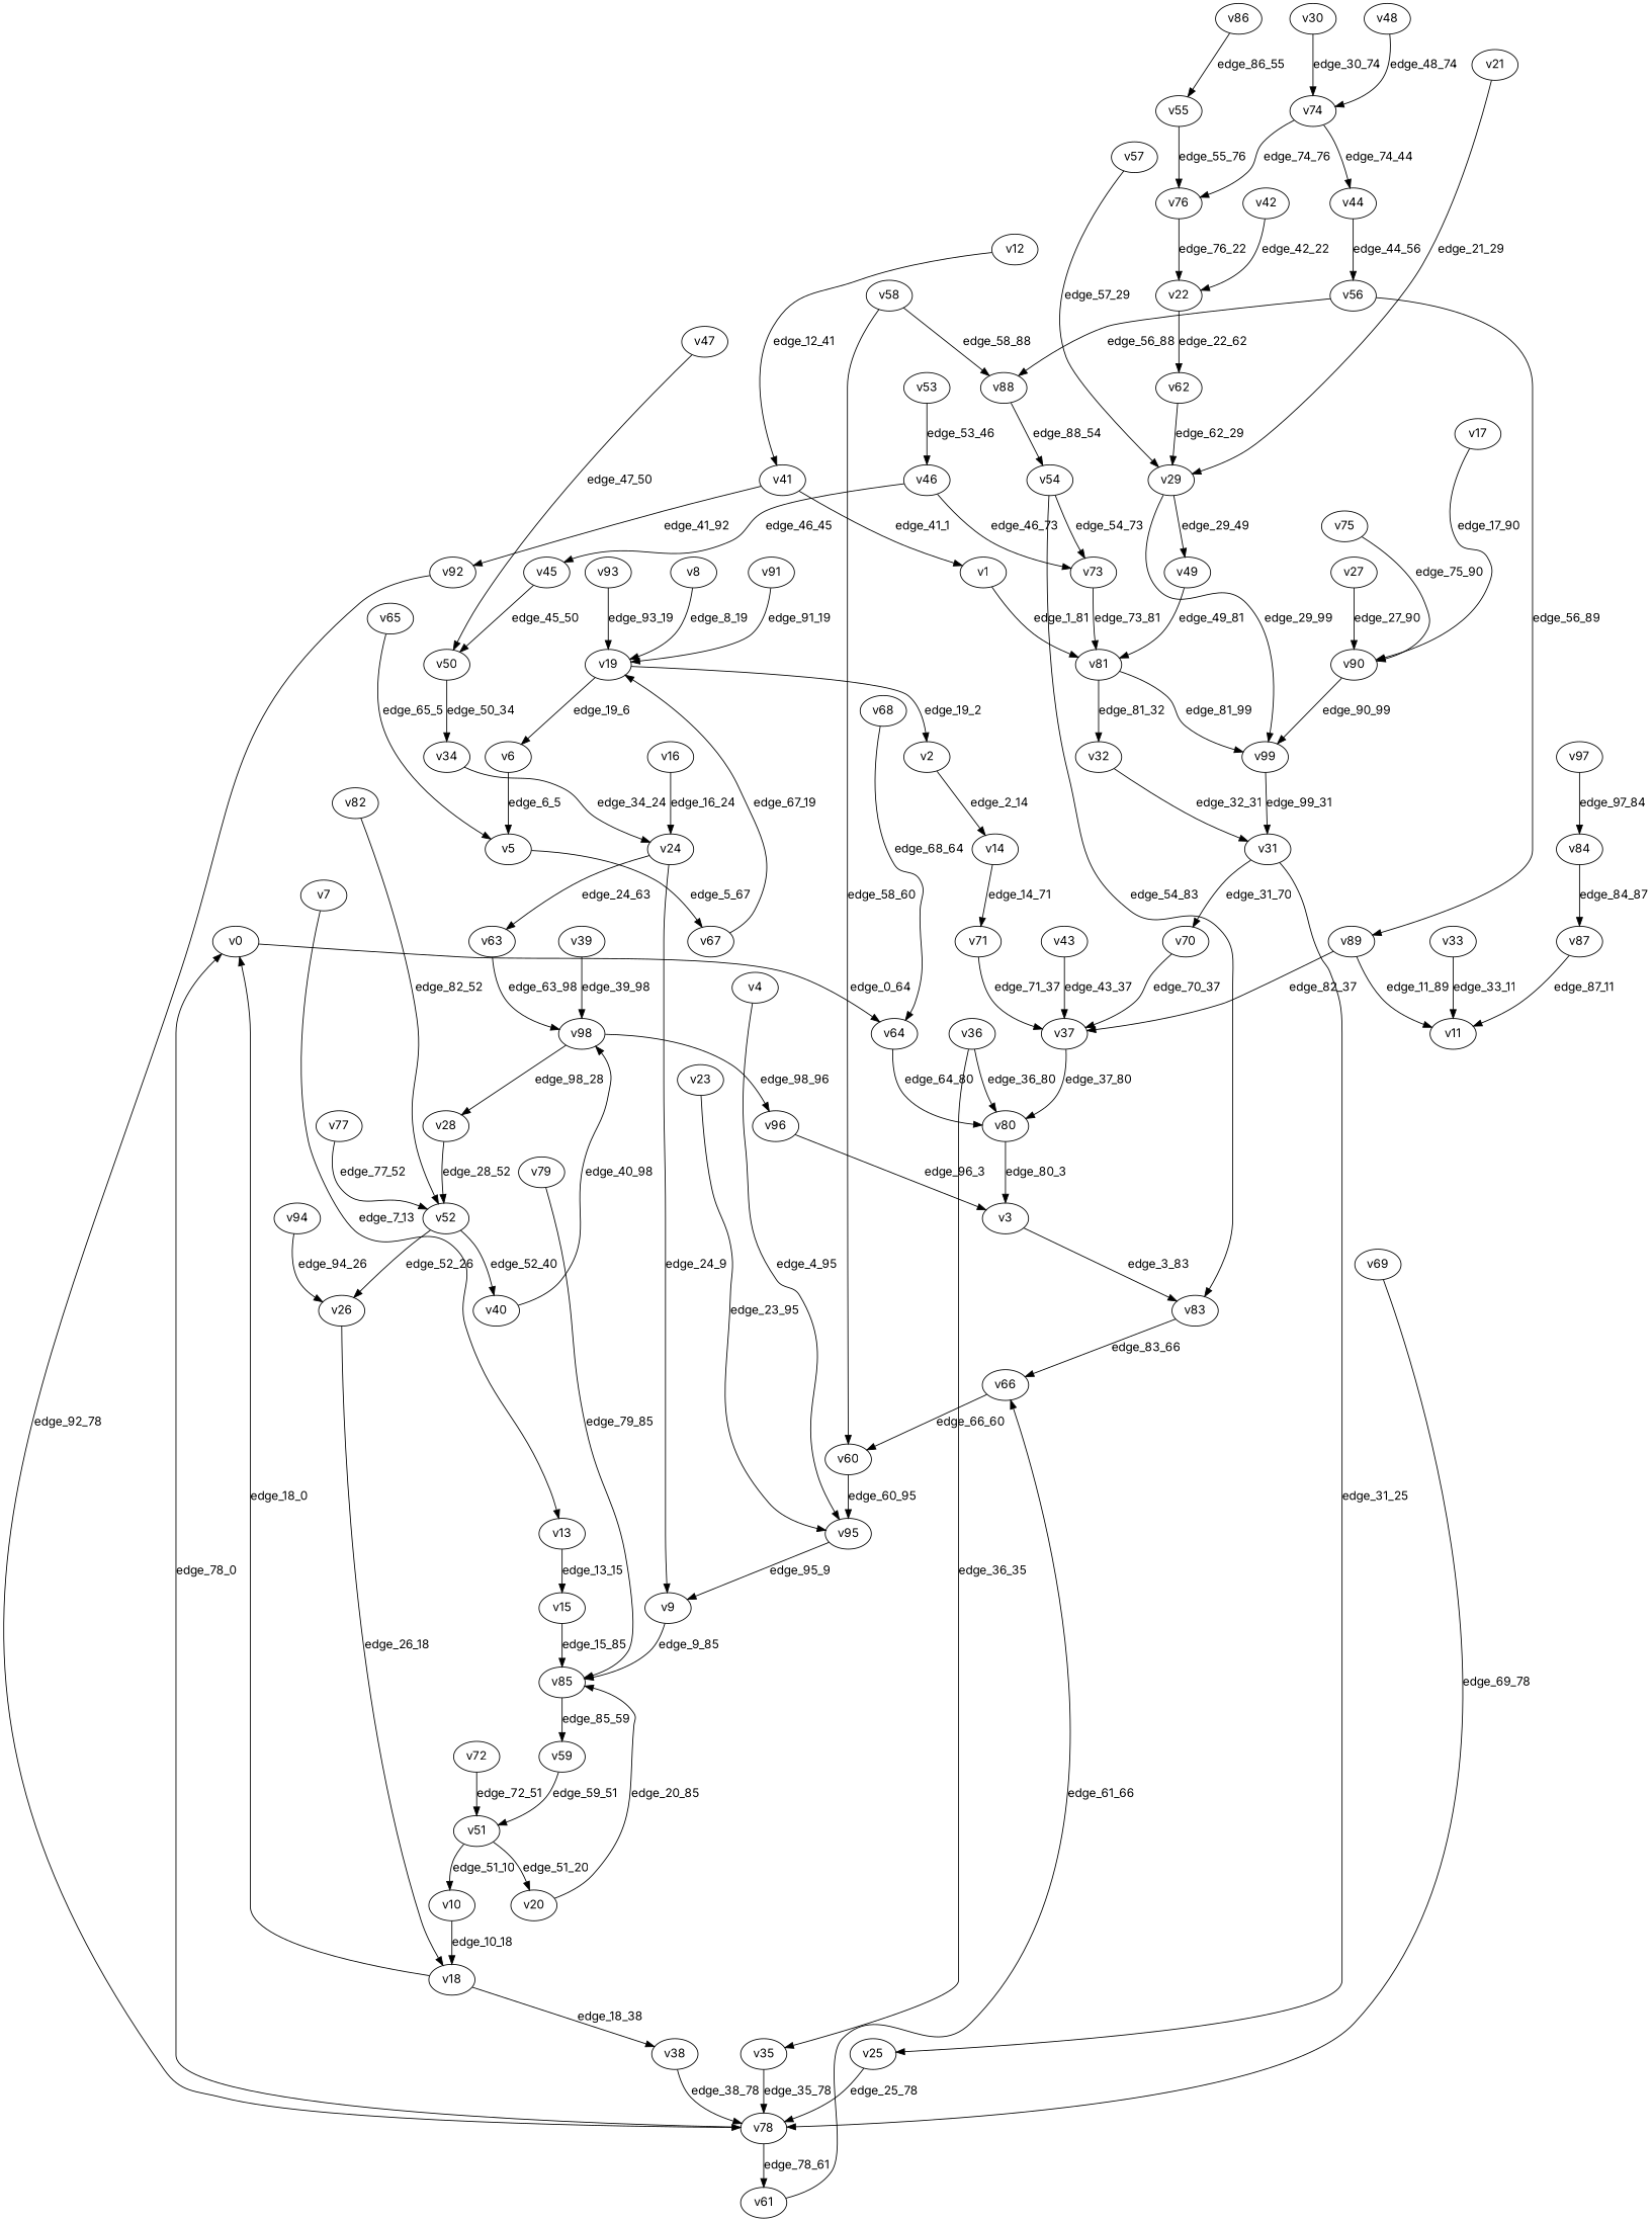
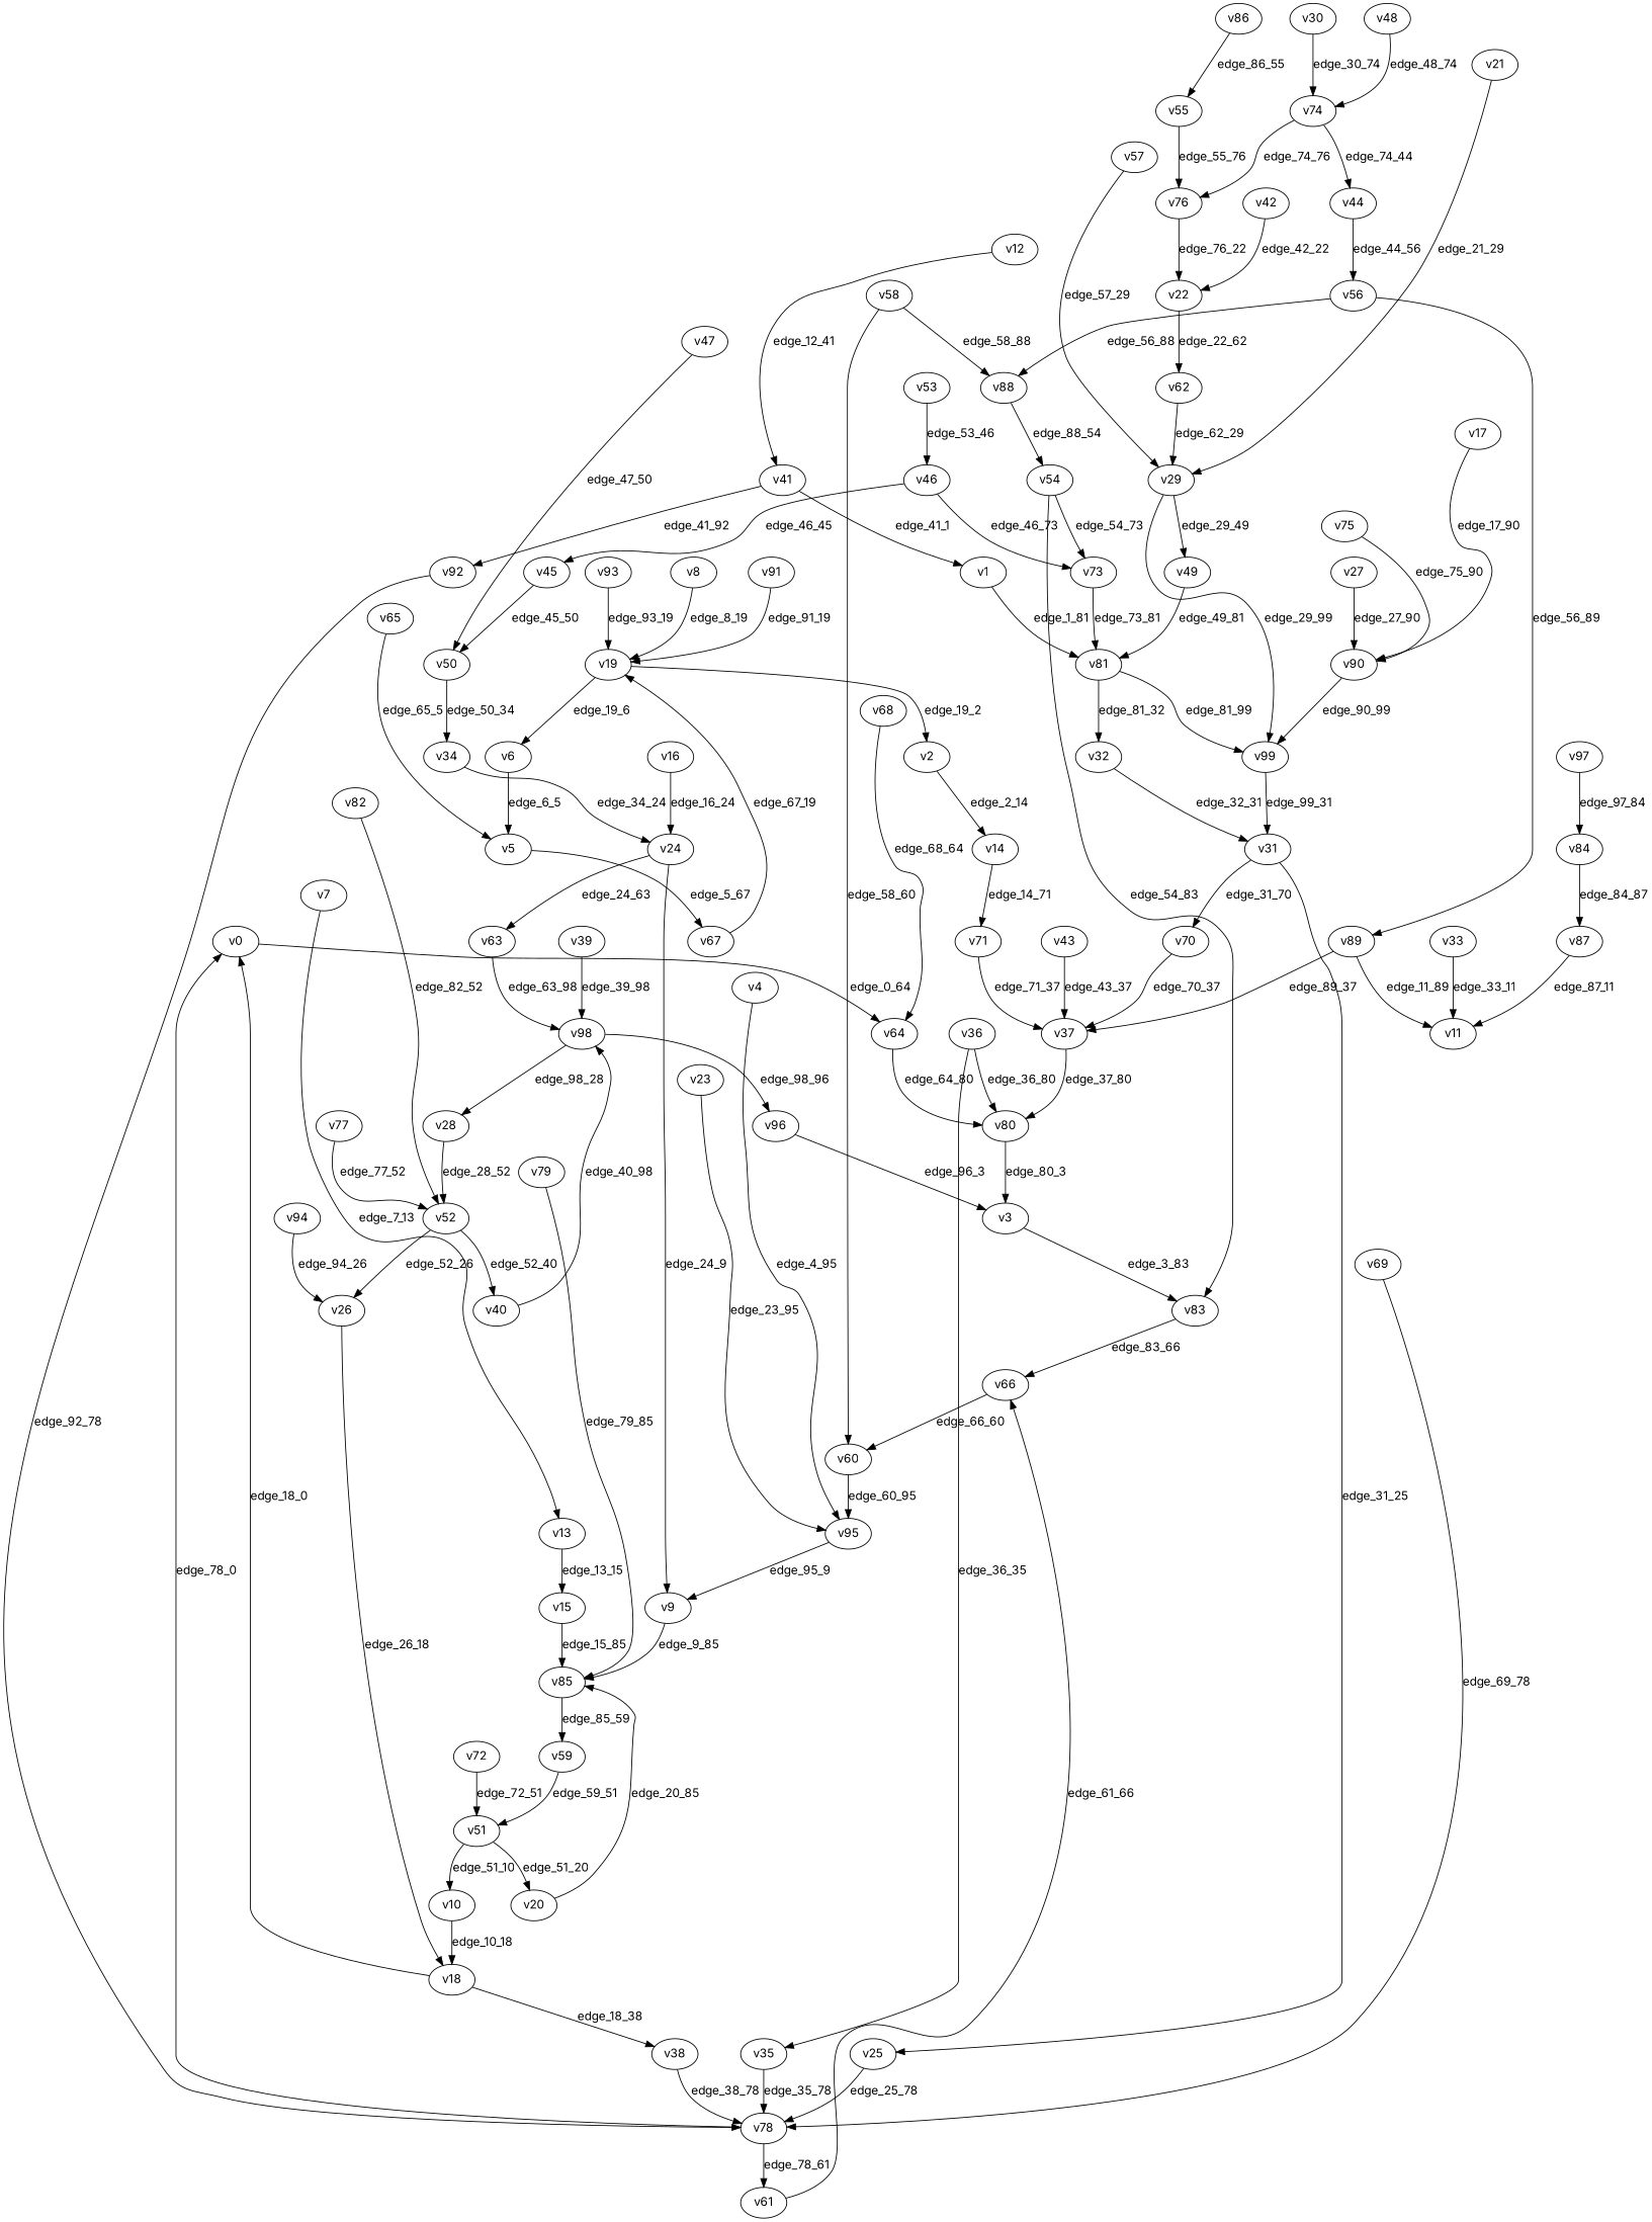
  digraph {
    fontname=Inter
    node [fontname=Inter player=1]
    edge [fontname=Inter]
    v0 [player=0]
    v64 [player=-1]
    v80
    v1 [player=0]
    v81 [player=-1]
    v99 [player=0]
    v32 [player=0]
    v14 [player=-1]
    v2
    v71 [player=0]
    v3 [player=-1]
    v83
    v66 [player=-1]
    v4 [player=0]
    v95 [player=-1]
    v9 [player=0]
    v5 [player=-1]
    v67
    v19 [player=-1]
    v6 [player=0]
    v13 [player=-1]
    v7
    v15 [player=0]
    v8
    v85 [player=-1]
    v59 [player=0]
    v10 [player=0]
    v18 [player=-1]
    v38
    v11 [player=-1]
    v89
    v37 [player=-1]
    v12 [player=0]
    v41 [player=-1]
    v92
    v16 [player=0]
    v24 [player=-1]
    v63
    v17 [player=0]
    v90 [player=-1]
    v78 [player=-1]
    v20 [player=0]
    v21 [player=0]
    v29 [player=-1]
    v49 [player=0]
    v22 [player=-1]
    v62
    v23
    v98 [player=-1]
    v25
    v61
    v26 [player=0]
    v27
    v52 [player=-1]
    v28
    v40 [player=0]
    v31 [player=-1]
    v30 [player=0]
    v74 [player=-1]
    v44 [player=0]
    v76 [player=0]
    v70 [player=0]
    v33 [player=0]
    v34 [player=0]
    v35
    v36 [player=-1]
    v39
    v96
    v42 [player=0]
    v43 [player=0]
    v56 [player=-1]
    v88
    v45 [player=0]
    v50 [player=-1]
    v46 [player=-1]
    v73
    v47
    v48
    v51 [player=-1]
    v53
    v54 [player=-1]
    v55 [player=-1]
    v57
    v58 [player=-1]
    v60 [player=0]
    v65
    v68 [player=0]
    v69 [player=0]
    v72
    v75 [player=0]
    v77
    v79
    v82
    v84 [player=-1]
    v87
    v86 [player=0]
    v91
    v93
    v94 [player=-1]
    v97
    v0 -> v64 [discount=0.228023 label=edge_0_64 weight=-4.645223]
    v64 -> v80 [label=edge_64_80 probability=1.000000]
    v80 -> v3 [discount=0.770040 label=edge_80_3 weight=0.817419]
    v1 -> v81 [discount=0.492833 label=edge_1_81 weight=4.173639]
    v81 -> v99 [label=edge_81_99 probability=0.655044]
    v81 -> v32 [label=edge_81_32 probability=0.344956]
    v99 -> v31 [discount=0.574435 label=edge_99_31 weight=-6.707789]
    v32 -> v31 [discount=0.805901 label=edge_32_31 weight=-3.239767]
    v14 -> v71 [label=edge_14_71 probability=1.000000]
    v2 -> v14 [discount=0.342932 label=edge_2_14 weight=-8.097361]
    v71 -> v37 [discount=0.321923 label=edge_71_37 weight=3.906113]
    v3 -> v83 [label=edge_3_83 probability=1.000000]
    v83 -> v66 [discount=0.842604 label=edge_83_66 weight=-9.097465]
    v66 -> v60 [label=edge_66_60 probability=1.000000]
    v4 -> v95 [discount=0.206603 label=edge_4_95 weight=0.984335]
    v95 -> v9 [label=edge_95_9 probability=1.000000]
    v9 -> v85 [discount=0.347024 label=edge_9_85 weight=1.140991]
    v5 -> v67 [label=edge_5_67 probability=1.000000]
    v67 -> v19 [discount=0.473530 label=edge_67_19 weight=-9.822880]
    v19 -> v2 [label=edge_19_2 probability=0.388836]
    v19 -> v6 [label=edge_19_6 probability=0.611164]
    v6 -> v5 [discount=0.224142 label=edge_6_5 weight=8.252643]
    v13 -> v15 [label=edge_13_15 probability=1.000000]
    v7 -> v13 [discount=0.568988 label=edge_7_13 weight=-2.968525]
    v15 -> v85 [discount=0.152808 label=edge_15_85 weight=7.614985]
    v8 -> v19 [discount=0.257145 label=edge_8_19 weight=2.391505]
    v85 -> v59 [label=edge_85_59 probability=1.000000]
    v59 -> v51 [discount=0.455346 label=edge_59_51 weight=7.716084]
    v10 -> v18 [discount=0.426335 label=edge_10_18 weight=1.055000]
    v18 -> v0 [label=edge_18_0 probability=0.322530]
    v18 -> v38 [label=edge_18_38 probability=0.677470]
    v38 -> v78 [discount=0.814379 label=edge_38_78 weight=7.316442]
    v89 -> v11 [label=edge_11_89 probability=1.000000]
-   v89 -> v37 [discount=0.514407 label=edge_82_37 weight=5.453313]
+   v89 -> v37 [discount=0.514407 label=edge_89_37 weight=5.453313]
    v37 -> v80 [label=edge_37_80 probability=1.000000]
    v12 -> v41 [discount=0.845875 label=edge_12_41 weight=-9.268635]
    v41 -> v1 [label=edge_41_1 probability=0.520410]
    v41 -> v92 [label=edge_41_92 probability=0.479590]
    v92 -> v78 [discount=0.522576 label=edge_92_78 weight=-4.327611]
    v16 -> v24 [discount=0.355121 label=edge_16_24 weight=9.981411]
    v24 -> v9 [label=edge_24_9 probability=0.557534]
    v24 -> v63 [label=edge_24_63 probability=0.442466]
    v63 -> v98 [discount=0.288289 label=edge_63_98 weight=2.742865]
    v17 -> v90 [discount=0.488077 label=edge_17_90 weight=-8.293926]
    v90 -> v99 [label=edge_90_99 probability=1.000000]
    v78 -> v0 [label=edge_78_0 probability=0.385073]
    v78 -> v61 [label=edge_78_61 probability=0.614927]
    v20 -> v85 [discount=0.484329 label=edge_20_85 weight=-4.043711]
    v21 -> v29 [discount=0.363117 label=edge_21_29 weight=-4.676948]
    v29 -> v99 [label=edge_29_99 probability=0.687205]
    v29 -> v49 [label=edge_29_49 probability=0.312795]
    v49 -> v81 [discount=0.170157 label=edge_49_81 weight=8.181178]
    v22 -> v62 [label=edge_22_62 probability=1.000000]
    v62 -> v29 [discount=0.163943 label=edge_62_29 weight=-6.056468]
    v23 -> v95 [discount=0.532618 label=edge_23_95 weight=-4.559349]
    v98 -> v28 [label=edge_98_28 probability=0.355041]
    v98 -> v96 [label=edge_98_96 probability=0.644959]
    v25 -> v78 [discount=0.727069 label=edge_25_78 weight=9.118984]
    v61 -> v66 [discount=0.459348 label=edge_61_66 weight=-7.787148]
    v26 -> v18 [discount=0.371466 label=edge_26_18 weight=0.496021]
    v27 -> v90 [discount=0.599968 label=edge_27_90 weight=3.816538]
    v52 -> v26 [label=edge_52_26 probability=0.697120]
    v52 -> v40 [label=edge_52_40 probability=0.302880]
    v28 -> v52 [discount=0.327063 label=edge_28_52 weight=3.684342]
    v40 -> v98 [discount=0.474236 label=edge_40_98 weight=0.257855]
    v31 -> v25 [label=edge_31_25 probability=0.619139]
    v31 -> v70 [label=edge_31_70 probability=0.380861]
    v30 -> v74 [discount=0.105149 label=edge_30_74 weight=2.786601]
    v74 -> v44 [label=edge_74_44 probability=0.354977]
    v74 -> v76 [label=edge_74_76 probability=0.645023]
    v44 -> v56 [discount=0.364629 label=edge_44_56 weight=6.844639]
    v76 -> v22 [discount=0.883375 label=edge_76_22 weight=8.393694]
    v70 -> v37 [discount=0.248523 label=edge_70_37 weight=-7.973467]
    v33 -> v11 [discount=0.379188 label=edge_33_11 weight=6.492408]
    v34 -> v24 [discount=0.817701 label=edge_34_24 weight=5.437171]
    v35 -> v78 [discount=0.452797 label=edge_35_78 weight=4.991522]
    v36 -> v80 [label=edge_36_80 probability=0.533880]
    v36 -> v35 [label=edge_36_35 probability=0.466120]
    v39 -> v98 [discount=0.878465 label=edge_39_98 weight=5.399328]
    v96 -> v3 [discount=0.443828 label=edge_96_3 weight=4.712608]
    v42 -> v22 [discount=0.248079 label=edge_42_22 weight=7.445087]
    v43 -> v37 [discount=0.279040 label=edge_43_37 weight=7.630342]
    v56 -> v89 [label=edge_56_89 probability=0.435501]
    v56 -> v88 [label=edge_56_88 probability=0.564499]
    v88 -> v54 [discount=0.663508 label=edge_88_54 weight=-9.877276]
    v45 -> v50 [discount=0.293415 label=edge_45_50 weight=-4.299565]
    v50 -> v34 [label=edge_50_34 probability=0.607667]
    v46 -> v45 [label=edge_46_45 probability=0.339800]
    v46 -> v73 [label=edge_46_73 probability=0.660200]
    v73 -> v81 [discount=0.385747 label=edge_73_81 weight=7.883642]
    v47 -> v50 [discount=0.443426 label=edge_47_50 weight=-0.162621]
    v48 -> v74 [discount=0.475242 label=edge_48_74 weight=-1.336218]
    v51 -> v10 [label=edge_51_10 probability=0.513964]
    v51 -> v20 [label=edge_51_20 probability=0.486036]
    v53 -> v46 [discount=0.884579 label=edge_53_46 weight=4.278951]
    v54 -> v83 [label=edge_54_83 probability=0.595660]
    v54 -> v73 [label=edge_54_73 probability=0.404340]
    v55 -> v76 [label=edge_55_76 probability=1.000000]
    v57 -> v29 [discount=0.820753 label=edge_57_29 weight=-2.273829]
    v58 -> v88 [label=edge_58_88 probability=0.323145]
    v58 -> v60 [label=edge_58_60 probability=0.676855]
    v60 -> v95 [discount=0.146118 label=edge_60_95 weight=2.532613]
    v65 -> v5 [discount=0.442622 label=edge_65_5 weight=0.765707]
    v68 -> v64 [discount=0.697753 label=edge_68_64 weight=-4.955824]
    v69 -> v78 [discount=0.660639 label=edge_69_78 weight=-5.816380]
    v72 -> v51 [discount=0.436789 label=edge_72_51 weight=8.570339]
    v75 -> v90 [discount=0.422652 label=edge_75_90 weight=-9.063447]
    v77 -> v52 [discount=0.164436 label=edge_77_52 weight=3.910474]
    v79 -> v85 [discount=0.749431 label=edge_79_85 weight=-6.654256]
    v82 -> v52 [discount=0.561757 label=edge_82_52 weight=-9.999804]
    v84 -> v87 [label=edge_84_87 probability=1.000000]
    v87 -> v11 [discount=0.512779 label=edge_87_11 weight=-8.941385]
    v86 -> v55 [discount=0.755081 label=edge_86_55 weight=-4.325525]
    v91 -> v19 [discount=0.489936 label=edge_91_19 weight=2.190881]
    v93 -> v19 [discount=0.821036 label=edge_93_19 weight=5.079093]
    v94 -> v26 [label=edge_94_26 probability=1.000000]
    v97 -> v84 [discount=0.676254 label=edge_97_84 weight=9.993266]
  }
